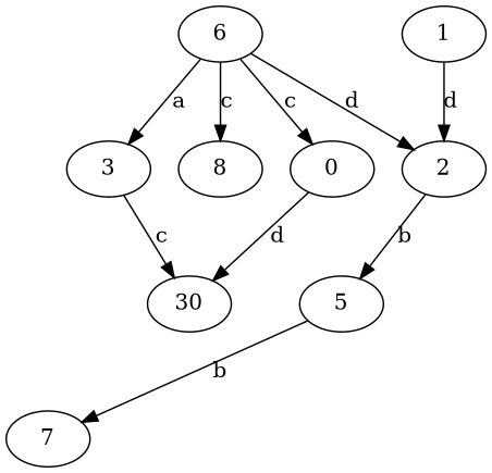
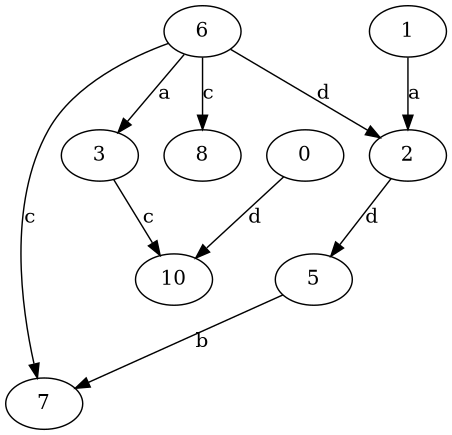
  strict digraph {
    2
    5
    7
    3
-   10 [label=30]
+   10
    6
    8
    0
    1
-   2 -> 5 [label=b]
+   2 -> 5 [label=d]
    5 -> 7 [label=b]
    3 -> 10 [label=c]
    6 -> 2 [label=d]
-   6 -> 0 [label=c]
+   6 -> 7 [label=c]
    6 -> 3 [label=a]
    6 -> 8 [label=c]
    0 -> 10 [label=d]
-   1 -> 2 [label=d]
+   1 -> 2 [label=a]
  }
